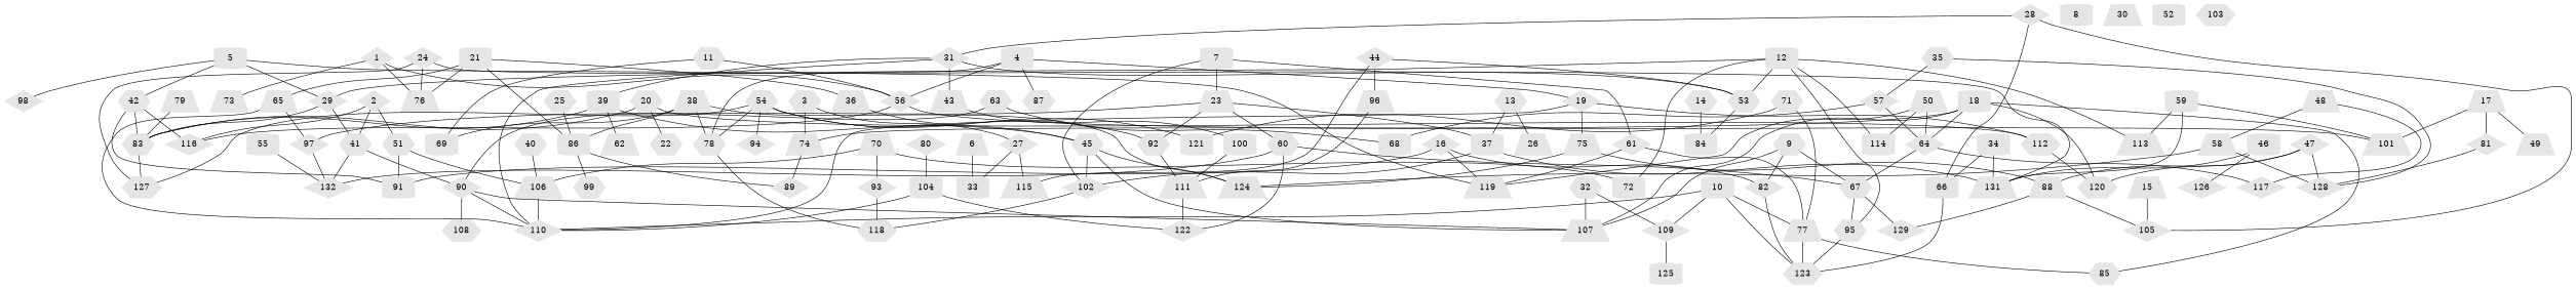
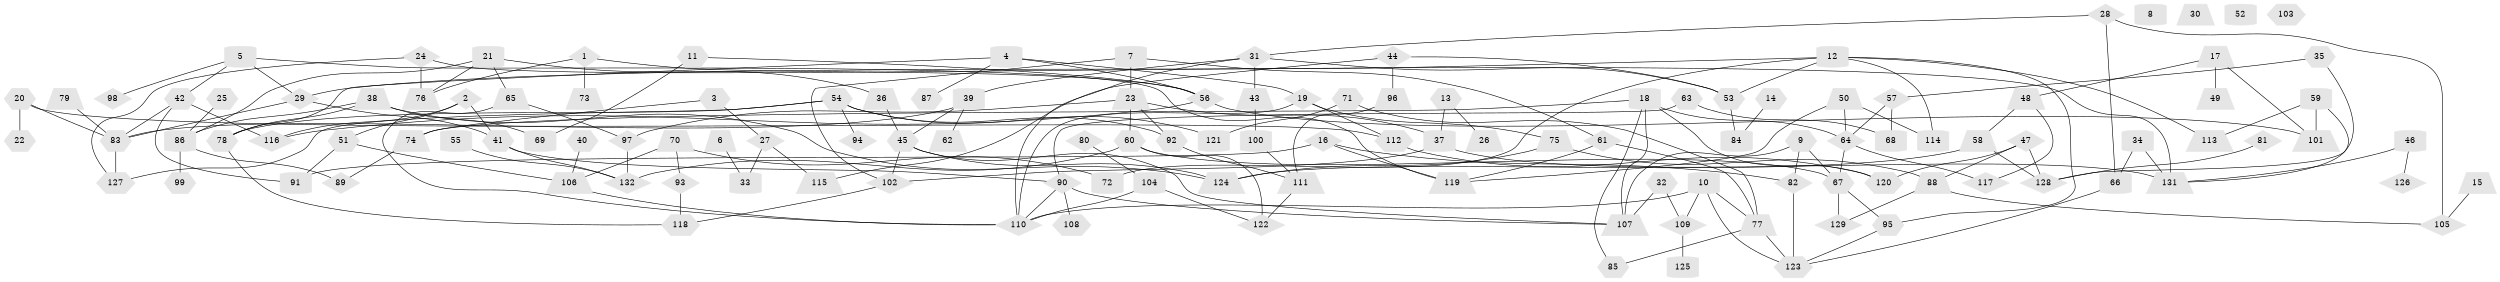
  graph {
    node [color=gray90 shape=diamond style=filled]
    1
    56
    73 [shape=trapezium]
    76 [shape=trapezium]
    116
    101 [shape=trapezium]
    41 [shape=hexagon]
    2
    51 [shape=hexagon]
    90
    n11 [label=132]
    91 [shape=cylinder]
    106 [shape=trapezium]
    3 [shape=hexagon]
    27
    74 [shape=trapezium]
    33 [shape=cylinder]
    115 [shape=trapezium]
    89
    4 [shape=cylinder]
    19
    78 [shape=hexagon]
    87 [shape=hexagon]
    110
    75 [shape=trapezium]
    112 [shape=hexagon]
    118 [shape=hexagon]
    5 [shape=cylinder]
    29
    42 [shape=hexagon]
    98
    119 [shape=trapezium]
    83 [shape=hexagon]
    6 [shape=trapezium]
    7 [shape=cylinder]
    23 [shape=trapezium]
    61
    102
    37 [shape=cylinder]
    60 [shape=hexagon]
    92 [shape=hexagon]
    97
    77 [shape=trapezium]
    8 [shape=cylinder]
    9 [shape=hexagon]
    67 [shape=hexagon]
    82
    107 [shape=trapezium]
    95 [shape=hexagon]
    129
    123 [shape=hexagon]
    10 [shape=cylinder]
    109
    85 [shape=hexagon]
    125 [shape=cylinder]
    11 [shape=hexagon]
    69 [shape=cylinder]
    12 [shape=cylinder]
    53 [shape=hexagon]
    72 [shape=cylinder]
    113 [shape=trapezium]
    114 [shape=cylinder]
    84 [shape=cylinder]
    13 [shape=hexagon]
    26 [shape=trapezium]
    131 [shape=trapezium]
    14 [shape=hexagon]
    15 [shape=trapezium]
    105
    16
    17 [shape=trapezium]
    49 [shape=trapezium]
    81
    128
    18 [shape=cylinder]
    64
    120 [shape=hexagon]
    117
    124 [shape=trapezium]
    88 [shape=trapezium]
    20 [shape=hexagon]
    22 [shape=hexagon]
    127 [shape=hexagon]
    21 [shape=cylinder]
    36 [shape=trapezium]
    65 [shape=trapezium]
    86 [shape=cylinder]
    45 [shape=hexagon]
    99 [shape=hexagon]
    122
    111 [shape=trapezium]
    24
    25 [shape=hexagon]
    28
    31
    66 [shape=cylinder]
    39 [shape=cylinder]
    43 [shape=trapezium]
    30 [shape=trapezium]
    62 [shape=trapezium]
    100 [shape=cylinder]
    32 [shape=hexagon]
    34 [shape=cylinder]
    35 [shape=hexagon]
    57
    68 [shape=cylinder]
    38 [shape=trapezium]
    40 [shape=hexagon]
    108 [shape=hexagon]
    44
    96 [shape=trapezium]
    46 [shape=cylinder]
    126
    47
    48 [shape=trapezium]
    58 [shape=trapezium]
    50 [shape=trapezium]
    52 [shape=cylinder]
    54 [shape=hexagon]
    94
    121 [shape=cylinder]
    55 [shape=cylinder]
    59 [shape=cylinder]
    63 [shape=hexagon]
    70 [shape=trapezium]
    93
    71 [shape=hexagon]
    79 [shape=trapezium]
    104 [shape=cylinder]
    80
    103 [shape=hexagon]
    1 -- 56
    1 -- 73
    1 -- 76
    56 -- 116
    56 -- 101
    41 -- 90
    41 -- n11
    2 -- 116
    2 -- 41
    2 -- 51
    51 -- 91
    51 -- 106
    90 -- 110
    90 -- 107
    90 -- 108
    106 -- 110
    3 -- 27
    3 -- 74
    27 -- 33
    27 -- 115
    74 -- 89
    4 -- 56
    4 -- 19
    4 -- 78
    4 -- 87
    19 -- 110
    19 -- 75
    19 -- 112
    78 -- 118
    75 -- 124
    75 -- 88
    112 -- 120
    5 -- 29
    5 -- 42
    5 -- 98
    5 -- 119
    29 -- 41
    29 -- 83
    42 -- 116
    42 -- 91
    42 -- 83
    83 -- 127
    6 -- 33
    7 -- 23
    7 -- 61
    7 -- 102
    23 -- 37
    23 -- 60
    23 -- 92
    23 -- 97
    61 -- 119
    61 -- 77
    102 -- 118
    37 -- 102
    37 -- 131
    60 -- n11
    60 -- 67
    60 -- 122
    92 -- 111
    97 -- n11
    77 -- 123
    77 -- 85
    9 -- 67
    9 -- 82
    9 -- 107
    67 -- 95
    67 -- 129
    82 -- 123
    95 -- 123
    10 -- 110
    10 -- 77
    10 -- 123
    10 -- 109
    109 -- 125
    11 -- 56
    11 -- 69
    12 -- 29
    12 -- 95
    12 -- 53
    12 -- 72
    12 -- 113
    12 -- 114
    53 -- 84
    13 -- 37
    13 -- 26
    14 -- 84
    15 -- 105
    16 -- 91
    16 -- 119
    16 -- 82
    17 -- 101
    17 -- 49
-   17 -- 81
+   17 -- 48
    81 -- 128
    18 -- 74
    18 -- 107
    18 -- 85
    18 -- 64
    18 -- 120
    64 -- 67
    64 -- 117
    88 -- 129
    88 -- 105
    20 -- 112
    20 -- 83
    20 -- 22
    21 -- 76
    21 -- 36
    21 -- 65
    21 -- 86
    36 -- 45
    65 -- 110
    65 -- 97
    86 -- 89
    86 -- 99
    45 -- 102
    45 -- 107
    45 -- 124
    111 -- 122
    24 -- 76
    24 -- 131
    24 -- 127
    25 -- 86
    28 -- 105
    28 -- 31
    28 -- 66
    31 -- 110
    31 -- 53
    31 -- 39
    31 -- 43
    66 -- 123
    39 -- 83
    39 -- 45
    39 -- 62
    43 -- 100
    100 -- 111
    32 -- 107
    32 -- 109
    34 -- 131
    34 -- 66
    35 -- 128
    35 -- 57
    57 -- 64
    57 -- 68
    38 -- 78
    38 -- 69
    38 -- 124
    38 -- 86
    40 -- 106
    44 -- 115
    44 -- 53
    44 -- 96
    96 -- 111
    46 -- 131
    46 -- 126
    47 -- 128
    47 -- 120
    47 -- 88
    48 -- 117
    48 -- 58
    58 -- 128
    58 -- 124
    50 -- 119
    50 -- 114
    50 -- 64
    54 -- 78
    54 -- 92
    54 -- 127
    54 -- 94
    54 -- 121
    55 -- n11
    59 -- 101
    59 -- 113
    59 -- 131
    63 -- 90
    63 -- 68
    70 -- 106
    70 -- 72
    70 -- 93
    93 -- 118
    71 -- 77
    71 -- 121
    79 -- 83
    104 -- 110
    104 -- 122
    80 -- 104
  }
